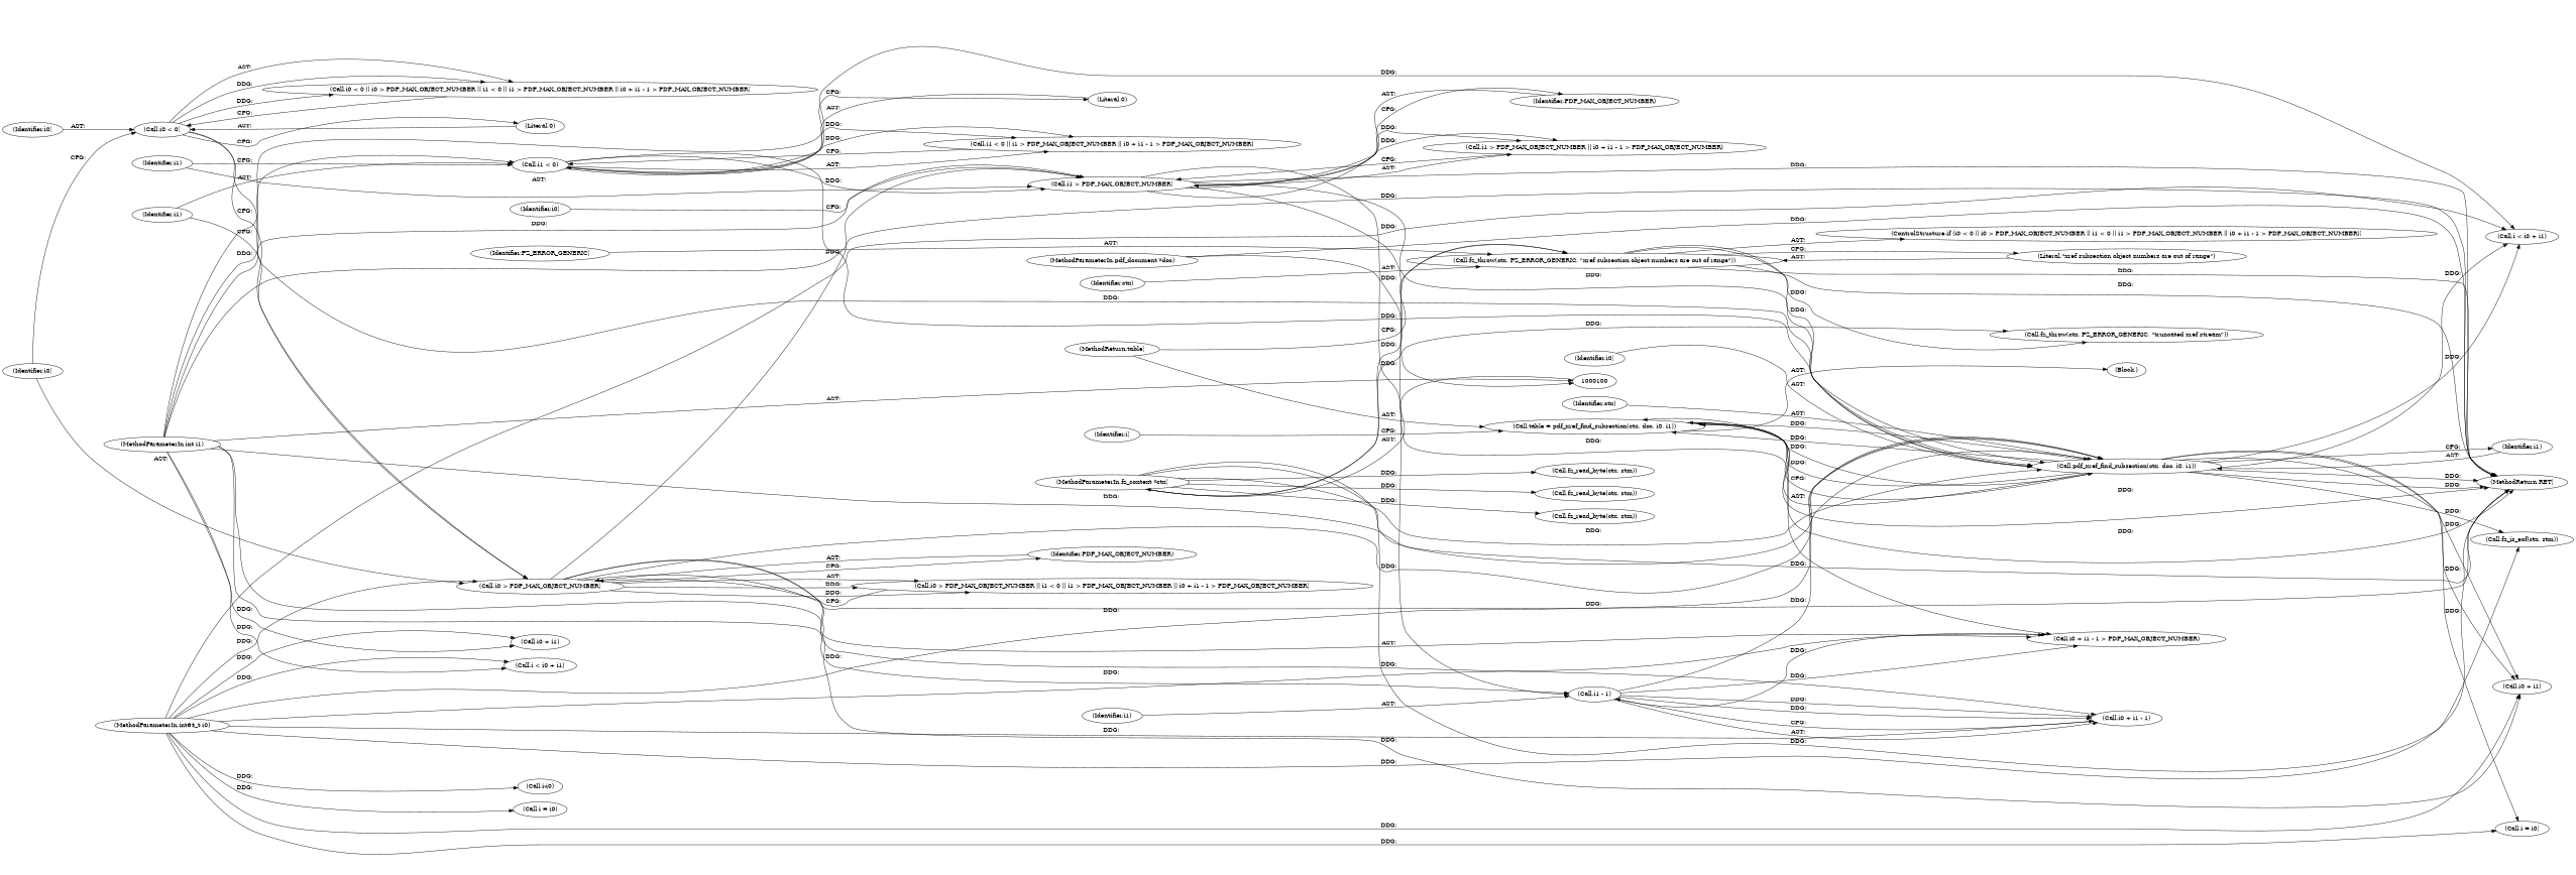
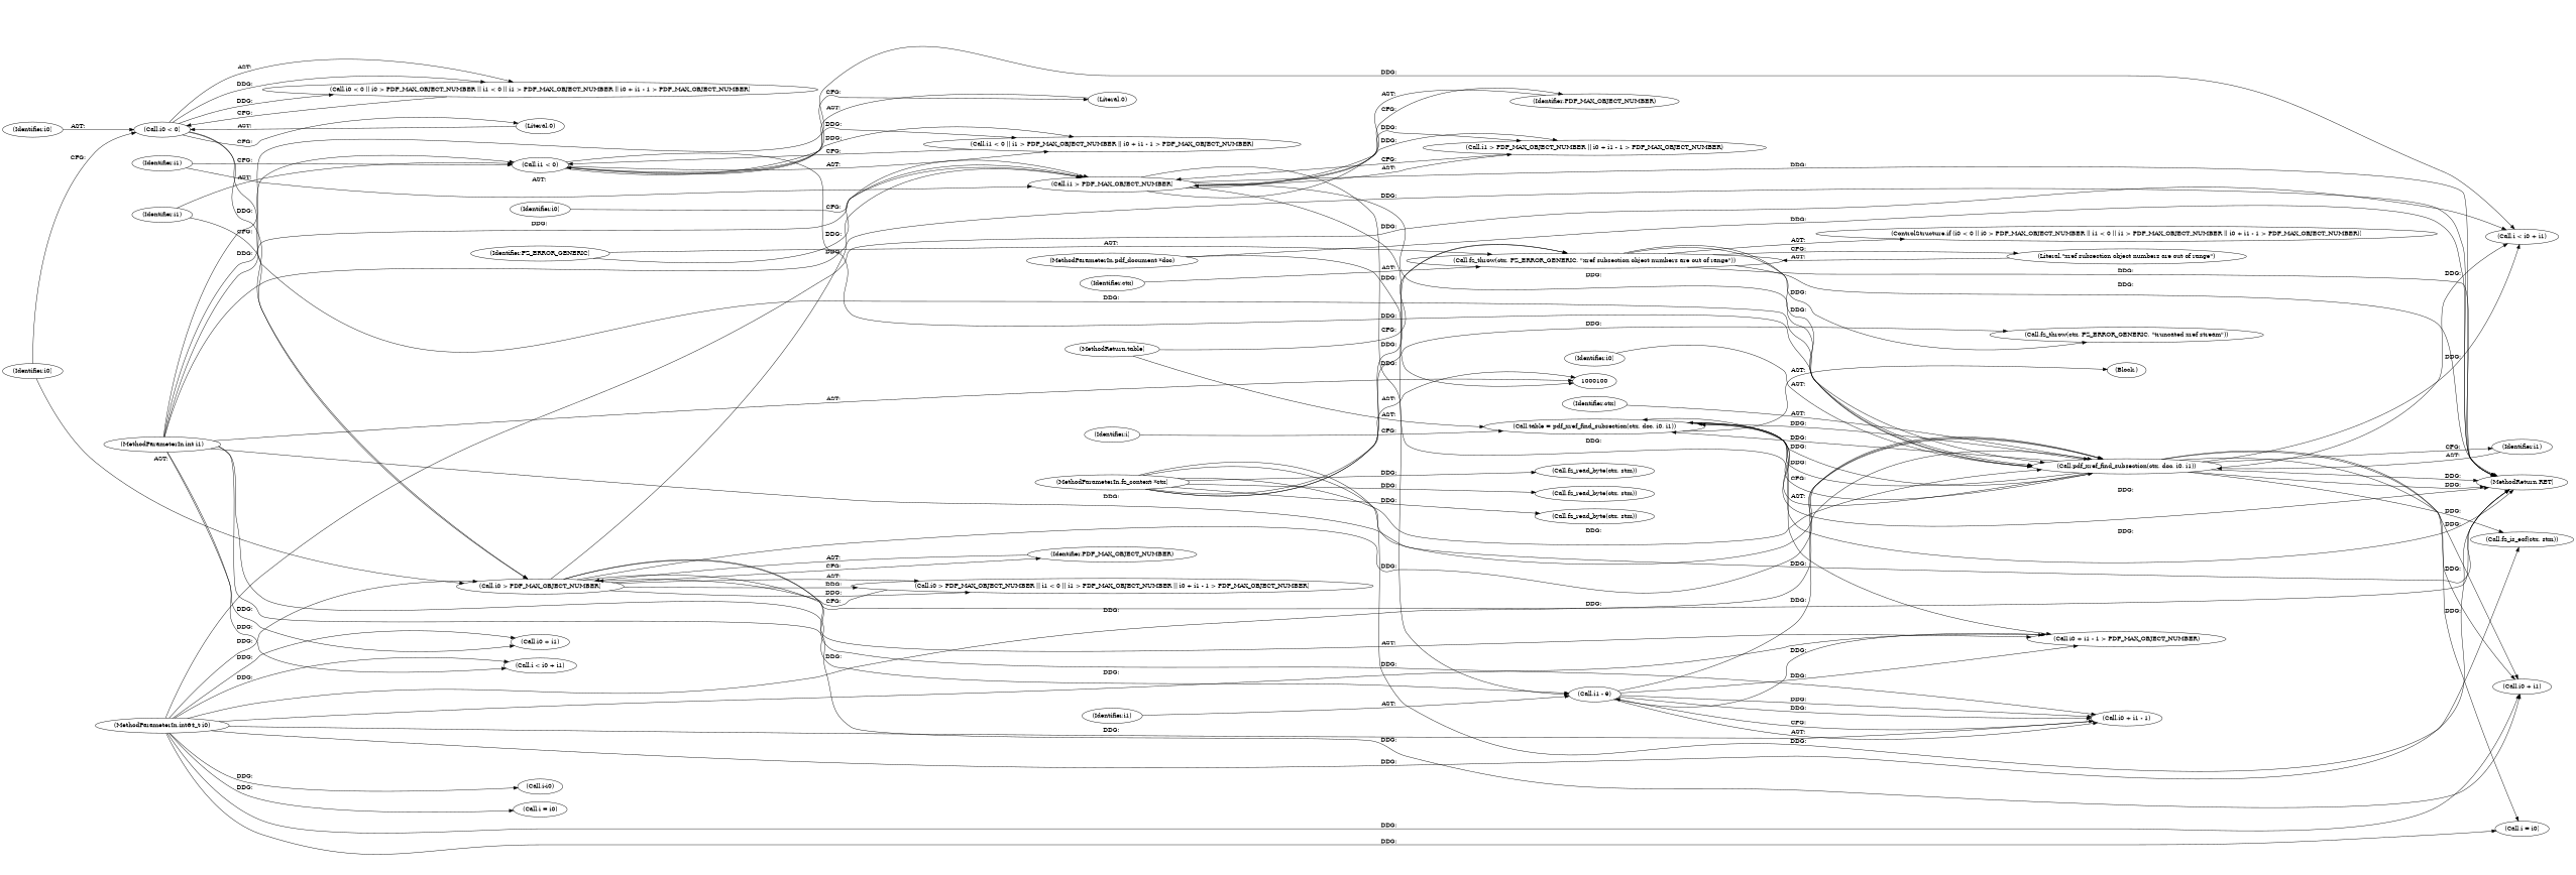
  digraph {
    rankdir=LR
    n1 [label="(Call,table = pdf_xref_find_subsection(ctx, doc, i0, i1))"]
    n2 [label="(Call,pdf_xref_find_subsection(ctx, doc, i0, i1))"]
    n3 [label="(MethodReturn,RET)"]
    n4 [label="(Block,)"]
    n5 [label="(Identifier,i1)"]
    n6 [label="(Call,i0 + i1)"]
    n7 [label="(Call,i = i0)"]
    n8 [label="(Call,fz_is_eof(ctx, stm))"]
    n9 [label="(Call,i < i0 + i1)"]
    n10 [label="(Call,fz_throw(ctx, FZ_ERROR_GENERIC, \"xref subsection object numbers are out of range\"))"]
    n11 [label="(ControlStructure,if (i0 < 0 || i0 > PDF_MAX_OBJECT_NUMBER || i1 < 0 || i1 > PDF_MAX_OBJECT_NUMBER || i0 + i1 - 1 > PDF_MAX_OBJECT_NUMBER))"]
    n12 [label="(Literal,\"xref subsection object numbers are out of range\")"]
    n13 [label="(Call,fz_throw(ctx, FZ_ERROR_GENERIC, \"truncated xref stream\"))"]
    n14 [label="(MethodParameterIn,fz_context *ctx)"]
    n15 [label="(Call,fz_read_byte(ctx, stm))"]
    n16 [label="(Call,fz_read_byte(ctx, stm))"]
    n17 [label="(Call,fz_read_byte(ctx, stm))"]
    1000100
    n19 [label="(MethodParameterIn,pdf_document *doc)"]
    n20 [label="(Call,i0 < 0)"]
    n21 [label="(Call,i0 > PDF_MAX_OBJECT_NUMBER)"]
    n22 [label="(Literal,0)"]
    n23 [label="(Call,i0 < 0 || i0 > PDF_MAX_OBJECT_NUMBER || i1 < 0 || i1 > PDF_MAX_OBJECT_NUMBER || i0 + i1 - 1 > PDF_MAX_OBJECT_NUMBER)"]
    n24 [label="(Call,i0 + i1 - 1)"]
    n25 [label="(Call,i0 + i1 - 1 > PDF_MAX_OBJECT_NUMBER)"]
    n26 [label="(Call,i1 > PDF_MAX_OBJECT_NUMBER)"]
    n27 [label="(Call,i0 > PDF_MAX_OBJECT_NUMBER || i1 < 0 || i1 > PDF_MAX_OBJECT_NUMBER || i0 + i1 - 1 > PDF_MAX_OBJECT_NUMBER)"]
    n28 [label="(Identifier,PDF_MAX_OBJECT_NUMBER)"]
    n29 [label="(MethodParameterIn,int64_t i0)"]
    n30 [label="(Call,i = i0)"]
    n31 [label="(Call,i0 + i1)"]
    n32 [label="(Call,i-i0)"]
    n33 [label="(Call,i < i0 + i1)"]
-   n34 [label="(Call,i1 - 1)"]
+   n34 [label="(Call,i1 - 9)"]
    n35 [label="(Identifier,PDF_MAX_OBJECT_NUMBER)"]
    n36 [label="(Call,i1 > PDF_MAX_OBJECT_NUMBER || i0 + i1 - 1 > PDF_MAX_OBJECT_NUMBER)"]
    n37 [label="(Call,i1 < 0)"]
    n38 [label="(Literal,0)"]
    n39 [label="(Call,i1 < 0 || i1 > PDF_MAX_OBJECT_NUMBER || i0 + i1 - 1 > PDF_MAX_OBJECT_NUMBER)"]
    n40 [label="(MethodParameterIn,int i1)"]
    n41 [label="(Identifier,ctx)"]
    n42 [label="(Identifier,i1)"]
    n43 [label="(Identifier,i1)"]
    n44 [label="(MethodReturn,table)"]
    n45 [label="(Identifier,FZ_ERROR_GENERIC)"]
    n46 [label="(Identifier,i0)"]
    n47 [label="(Identifier,i0)"]
    n48 [label="(Identifier,i1)"]
    n49 [label="(Identifier,i0)"]
    n50 [label="(Identifier,i0)"]
    n51 [label="(Identifier,ctx)"]
    n52 [label="(Identifier,i)"]
    n1 -> n2 [label="CFG: "]
    n1 -> n3 [label="DDG: "]
    n1 -> n3 [label="DDG: "]
    n1 -> n4 [label="AST: "]
    n2 -> n1 [label="AST: "]
    n2 -> n1 [label="DDG: "]
    n2 -> n1 [label="DDG: "]
    n2 -> n1 [label="DDG: "]
    n2 -> n1 [label="DDG: "]
    n2 -> n3 [label="DDG: "]
    n2 -> n3 [label="DDG: "]
    n2 -> n5 [label="CFG: "]
    n2 -> n6 [label="DDG: "]
    n2 -> n6 [label="DDG: "]
    n2 -> n7 [label="DDG: "]
    n2 -> n8 [label="DDG: "]
    n2 -> n9 [label="DDG: "]
    n2 -> n9 [label="DDG: "]
    n5 -> n2 [label="AST: "]
    n10 -> n2 [label="DDG: "]
    n10 -> n3 [label="DDG: "]
    n10 -> n3 [label="DDG: "]
    n10 -> n11 [label="AST: "]
    n10 -> n12 [label="CFG: "]
    n10 -> n13 [label="DDG: "]
    n12 -> n10 [label="AST: "]
    n14 -> n2 [label="DDG: "]
    n14 -> n3 [label="DDG: "]
    n14 -> n8 [label="DDG: "]
    n14 -> n10 [label="DDG: "]
    n14 -> n13 [label="DDG: "]
    n14 -> n15 [label="DDG: "]
    n14 -> n16 [label="DDG: "]
    n14 -> n17 [label="DDG: "]
-   1000100 -> n14 [label="AST: "]
+   n14 -> 1000100 [label="AST: "]
    n19 -> n3 [label="DDG: "]
    n19 -> 1000100 [label="DDG: "]
    n20 -> n2 [label="DDG: "]
-   n20 -> n21 [label="CFG: "]
+   n20 -> n21 [label="DDG: "]
    n20 -> n22 [label="CFG: "]
    n20 -> n23 [label="AST: "]
    n20 -> n23 [label="DDG: "]
    n20 -> n23 [label="DDG: "]
    n21 -> n2 [label="DDG: "]
    n21 -> n3 [label="DDG: "]
    n21 -> n24 [label="DDG: "]
    n21 -> n25 [label="AST: "]
    n21 -> n26 [label="DDG: "]
    n21 -> n27 [label="AST: "]
    n21 -> n27 [label="DDG: "]
    n21 -> n27 [label="DDG: "]
    n21 -> n28 [label="CFG: "]
    n22 -> n20 [label="AST: "]
    n23 -> n20 [label="CFG: "]
    n24 -> n34 [label="CFG: "]
    n26 -> n2 [label="DDG: "]
    n26 -> n3 [label="DDG: "]
    n26 -> n25 [label="DDG: "]
    n26 -> n34 [label="DDG: "]
    n26 -> n35 [label="CFG: "]
    n26 -> n36 [label="AST: "]
    n26 -> n36 [label="DDG: "]
    n26 -> n36 [label="DDG: "]
    n27 -> n21 [label="CFG: "]
    n28 -> n21 [label="AST: "]
    n29 -> n2 [label="DDG: "]
    n29 -> n3 [label="DDG: "]
    n29 -> n6 [label="DDG: "]
    n29 -> n7 [label="DDG: "]
    n29 -> n9 [label="DDG: "]
    n29 -> n21 [label="DDG: "]
    n29 -> n24 [label="DDG: "]
    n29 -> n25 [label="DDG: "]
    n29 -> n30 [label="DDG: "]
    n29 -> n31 [label="DDG: "]
    n29 -> n32 [label="DDG: "]
    n29 -> n33 [label="DDG: "]
    n34 -> n2 [label="DDG: "]
    n34 -> n24 [label="AST: "]
    n34 -> n24 [label="DDG: "]
    n34 -> n24 [label="DDG: "]
    n34 -> n25 [label="DDG: "]
    n34 -> n25 [label="DDG: "]
    n35 -> n26 [label="AST: "]
    n36 -> n26 [label="CFG: "]
    n37 -> n2 [label="DDG: "]
-   n37 -> n26 [label="DDG: "]
+   n45 -> n26 [label="DDG: "]
    n37 -> n38 [label="CFG: "]
    n37 -> n39 [label="AST: "]
    n37 -> n39 [label="DDG: "]
    n37 -> n39 [label="DDG: "]
    n38 -> n37 [label="AST: "]
    n39 -> n37 [label="CFG: "]
    n40 -> n2 [label="DDG: "]
    n40 -> n3 [label="DDG: "]
    n40 -> n6 [label="DDG: "]
    n40 -> n9 [label="DDG: "]
    n40 -> 1000100 [label="AST: "]
    n40 -> n26 [label="DDG: "]
    n40 -> n31 [label="DDG: "]
    n40 -> n33 [label="DDG: "]
    n40 -> n34 [label="DDG: "]
    n40 -> n37 [label="DDG: "]
    n41 -> n10 [label="AST: "]
    n42 -> n26 [label="AST: "]
    n42 -> n37 [label="CFG: "]
    n43 -> n21 [label="CFG: "]
    n43 -> n37 [label="AST: "]
    n44 -> n1 [label="AST: "]
    n44 -> n10 [label="CFG: "]
    n45 -> n10 [label="AST: "]
    n46 -> n2 [label="AST: "]
    n47 -> n20 [label="AST: "]
    n48 -> n34 [label="AST: "]
    n49 -> n26 [label="CFG: "]
    n50 -> n20 [label="CFG: "]
    n50 -> n21 [label="AST: "]
    n51 -> n2 [label="AST: "]
    n52 -> n1 [label="CFG: "]
  }
